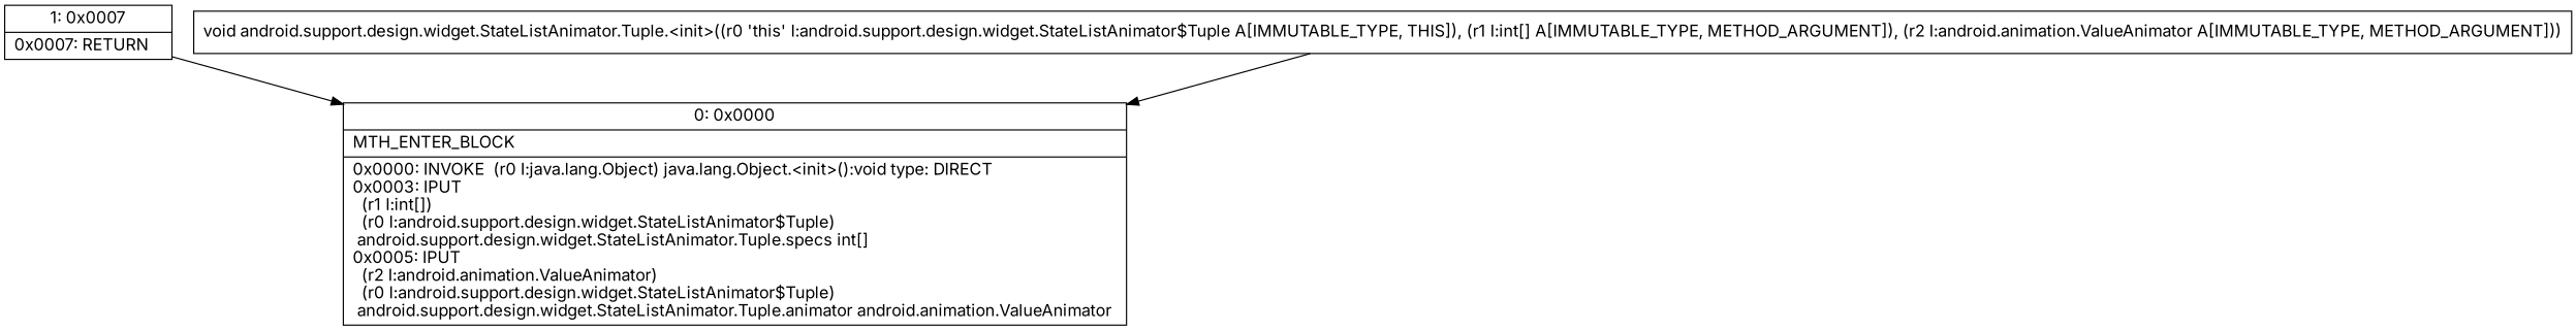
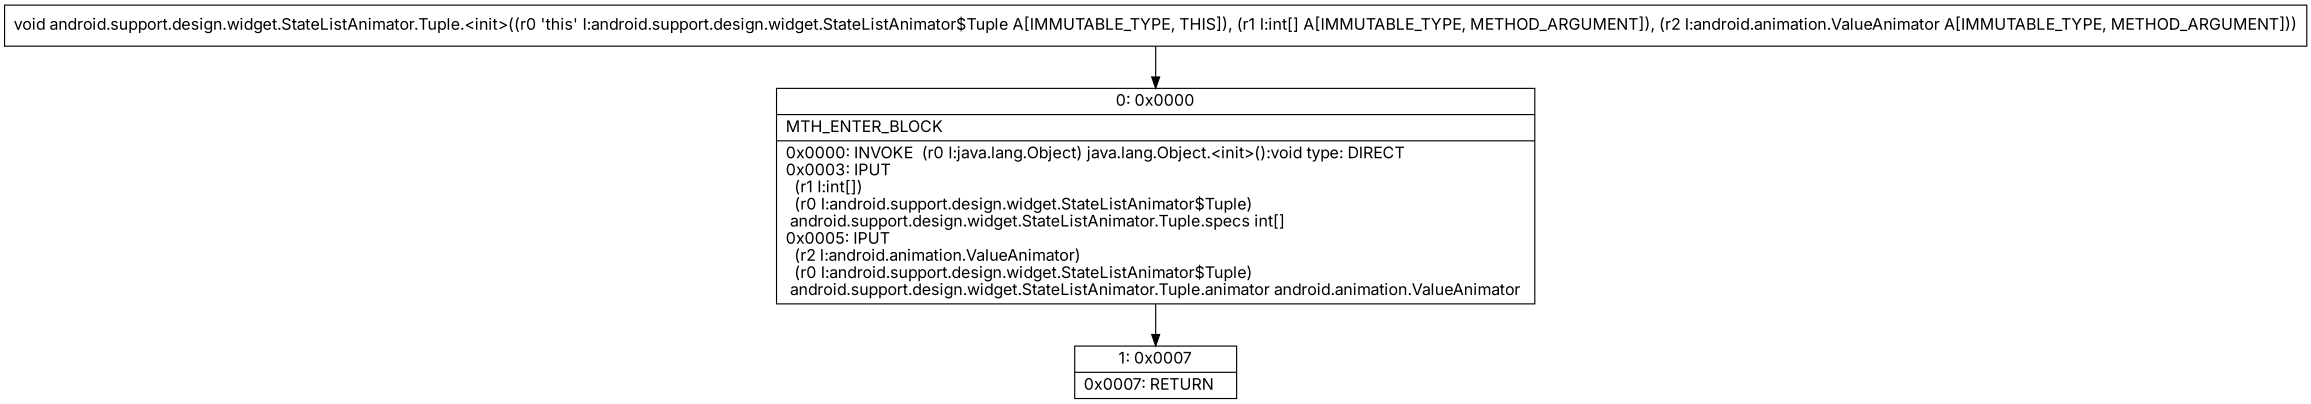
  digraph {
    fontname=Inter
    node [shape=record fontname=Inter]
    edge [fontname=Inter]
    n1 [label="{0\:\ 0x0000|MTH_ENTER_BLOCK\l|0x0000: INVOKE  (r0 I:java.lang.Object) java.lang.Object.\<init\>():void type: DIRECT \l0x0003: IPUT  \l  (r1 I:int[])\l  (r0 I:android.support.design.widget.StateListAnimator$Tuple)\l android.support.design.widget.StateListAnimator.Tuple.specs int[] \l0x0005: IPUT  \l  (r2 I:android.animation.ValueAnimator)\l  (r0 I:android.support.design.widget.StateListAnimator$Tuple)\l android.support.design.widget.StateListAnimator.Tuple.animator android.animation.ValueAnimator \l}"]
    n2 [label="{1\:\ 0x0007|0x0007: RETURN   \l}"]
    n3 [label="{void android.support.design.widget.StateListAnimator.Tuple.\<init\>((r0 'this' I:android.support.design.widget.StateListAnimator$Tuple A[IMMUTABLE_TYPE, THIS]), (r1 I:int[] A[IMMUTABLE_TYPE, METHOD_ARGUMENT]), (r2 I:android.animation.ValueAnimator A[IMMUTABLE_TYPE, METHOD_ARGUMENT])) }"]
-   n2 -> n1
+   n1 -> n2
    n3 -> n1
  }
